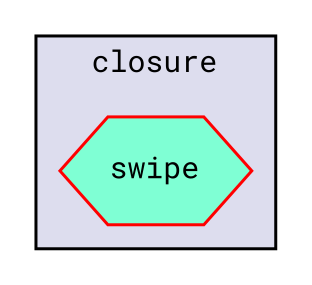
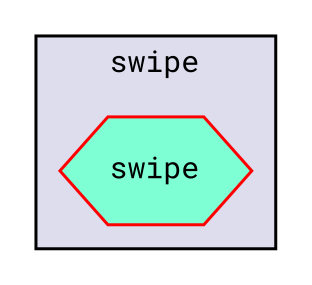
  digraph {
    compound=true
    fontname="Roboto Mono"
    n1 [fillcolor=aquamarine fontname="Roboto Mono" fontsize=10 label=swipe pencolor=black shape=hexagon style=filled color=red]
    subgraph cluster_1 {
      bgcolor="#ddddee"
      fontsize=10
-     label=closure
+     label=swipe
      pencolor=black
      n1
    }
  }
